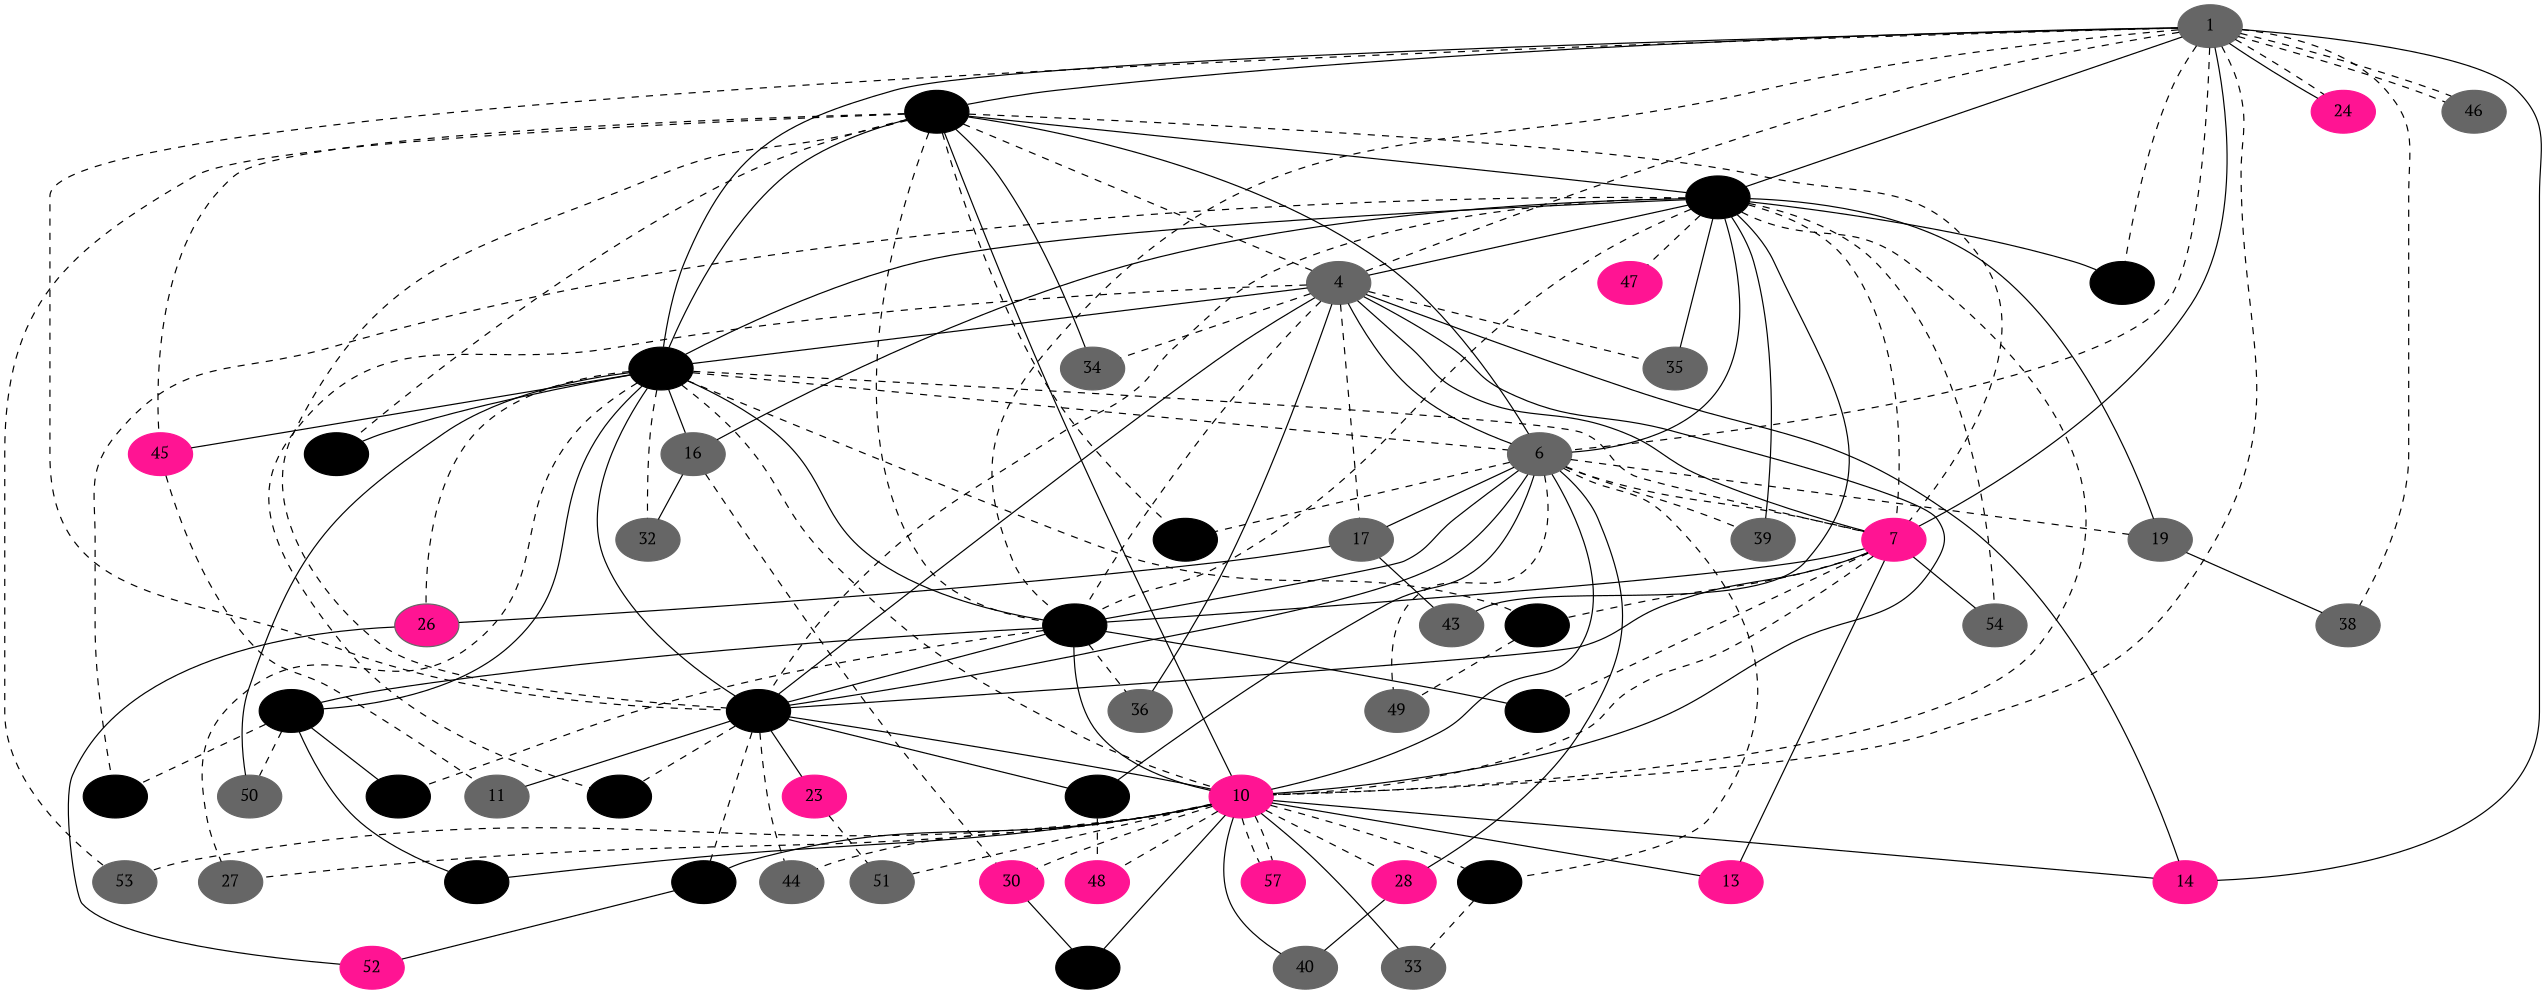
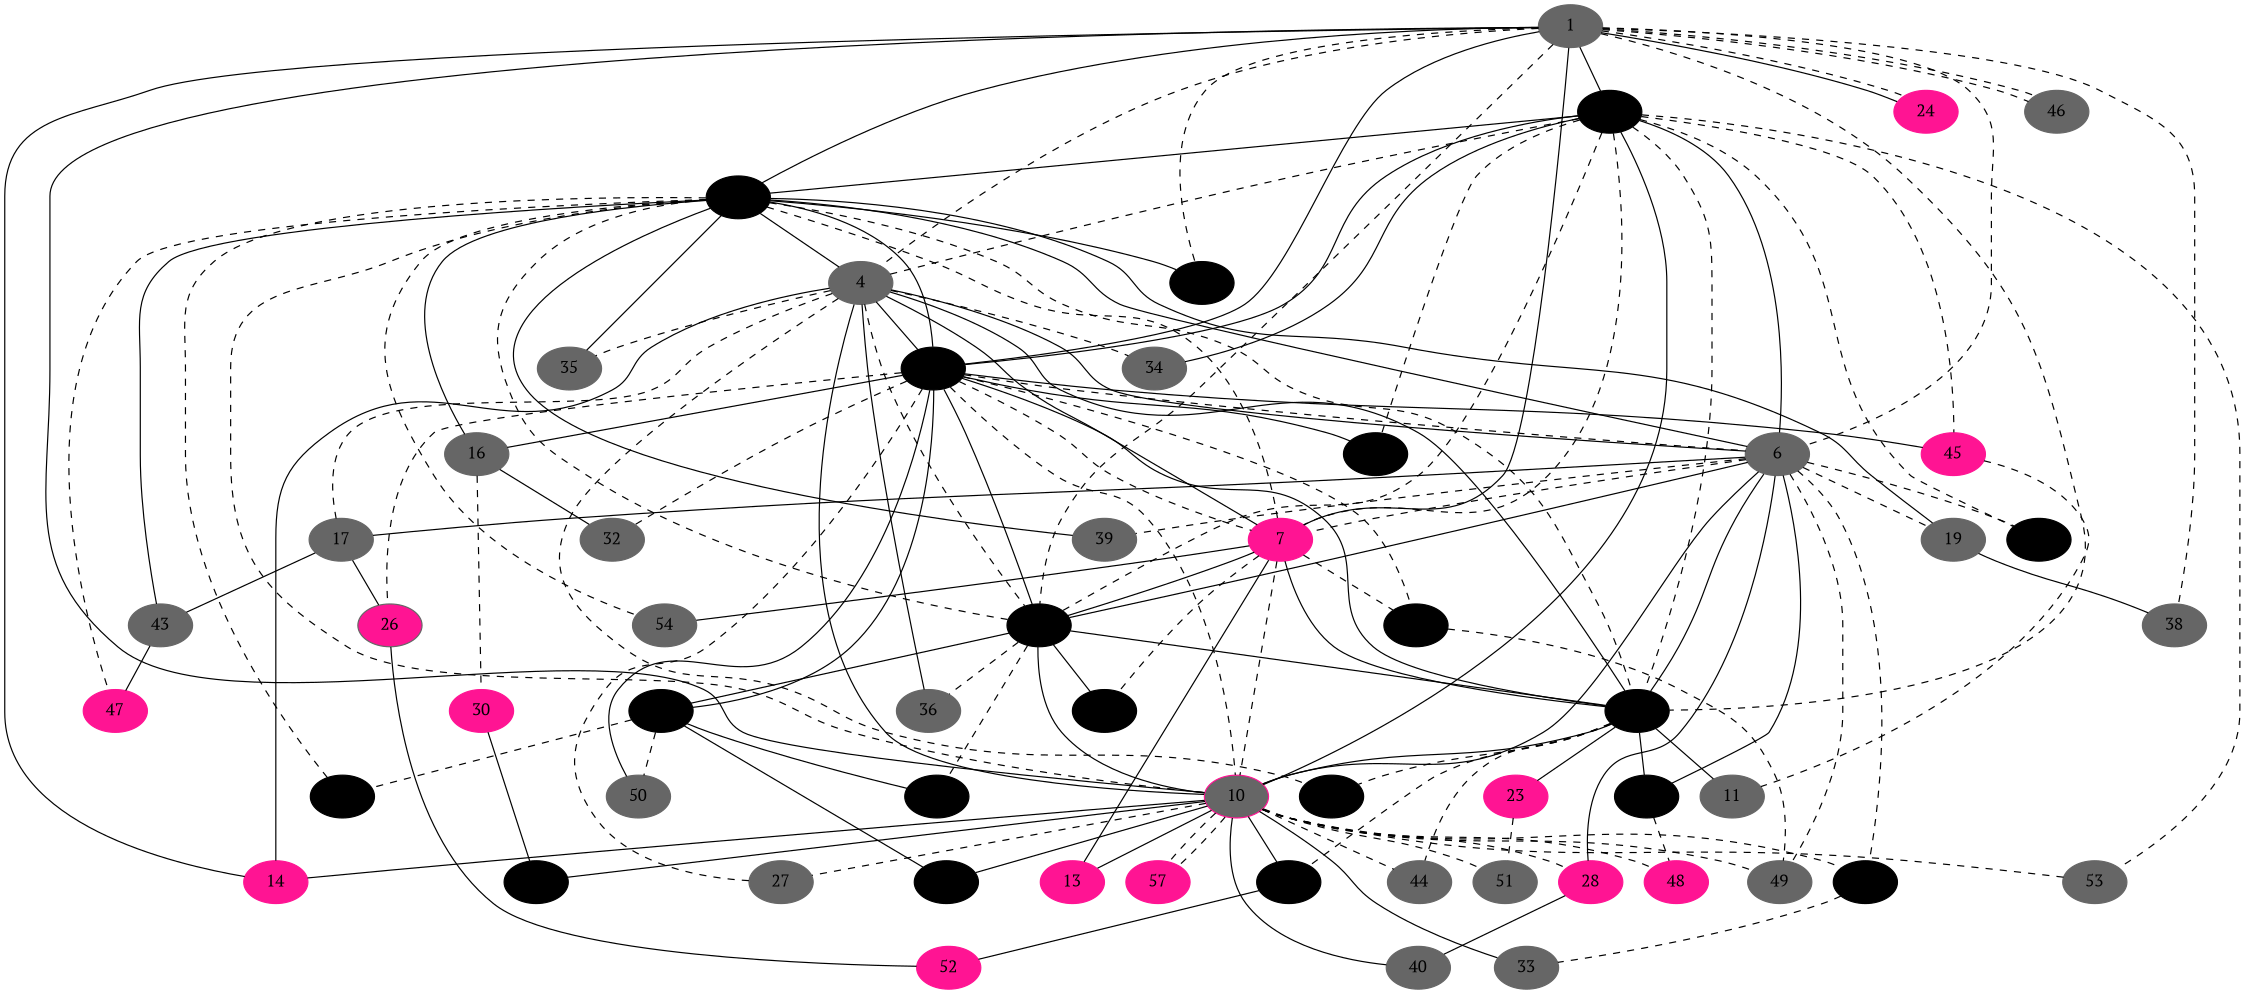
  graph {
    fontname="PT Serif"
    node [color=gray40 fontname="PT Serif" style=filled]
    edge [fontname="PT Serif" style=solid]
    2 [color=black]
    1
    3 [color=black]
    4
    5 [color=black]
    6
    7 [color=deeppink]
    8 [color=black]
    9 [color=black]
-   10 [color=deeppink]
+   10 [color=deeppink fillcolor=gray40]
    14 [color=deeppink]
    24 [color=deeppink]
    38
    46
    55 [color=black]
    12 [color=black]
    20 [color=black]
    34
    45 [color=deeppink]
    53
    16
    19
    25 [color=black]
    35
    39
    43
    47 [color=deeppink]
    54
    17
    21 [color=black]
    36
    15 [color=black]
    22 [color=black]
    26 [fillcolor=deeppink]
    27
    32
    50
    18 [color=black]
    28 [color=deeppink]
    29 [color=black]
    49
    13 [color=deeppink]
    56 [color=black]
    41 [color=black]
    23 [color=deeppink]
    11
    42 [color=black]
    44
    51
    30 [color=deeppink]
    31 [color=black]
    33
    37 [color=black]
    40
    48 [color=deeppink]
    57 [color=deeppink]
    52 [color=deeppink]
    2 -- 3
    2 -- 4 [style=dashed]
    2 -- 5
    2 -- 6
    2 -- 7 [style=dashed]
    2 -- 8 [style=dashed]
    2 -- 9 [style=dashed]
    2 -- 10
    2 -- 12 [style=dashed]
    2 -- 20 [style=dashed]
    2 -- 34
    2 -- 45 [style=dashed]
    2 -- 53 [style=dashed]
    1 -- 2
    1 -- 3
    1 -- 4 [style=dashed]
    1 -- 5
    1 -- 6 [style=dashed]
    1 -- 7
    1 -- 8 [style=dashed]
    1 -- 9 [style=dashed]
-   1 -- 10 [style=dashed]
+   1 -- 10
    1 -- 14
    1 -- 24
    1 -- 24 [style=dashed]
    1 -- 38 [style=dashed]
    1 -- 46 [style=dashed]
    1 -- 46 [style=dashed]
    1 -- 55 [style=dashed]
    3 -- 4
    3 -- 5
    3 -- 6
    3 -- 7 [style=dashed]
    3 -- 8 [style=dashed]
    3 -- 9 [style=dashed]
    3 -- 10 [style=dashed]
    3 -- 55
    3 -- 16
    3 -- 19
    3 -- 25 [style=dashed]
    3 -- 35
    3 -- 39
    3 -- 43
    3 -- 47 [style=dashed]
    3 -- 54 [style=dashed]
    4 -- 5
    4 -- 6
    4 -- 7
    4 -- 8 [style=dashed]
    4 -- 9
    4 -- 10
    4 -- 14
    4 -- 34 [style=dashed]
    4 -- 35 [style=dashed]
    4 -- 17 [style=dashed]
    4 -- 21 [style=dashed]
    4 -- 36
    5 -- 6 [style=dashed]
    5 -- 7 [style=dashed]
    5 -- 8
    5 -- 9
    5 -- 10 [style=dashed]
    5 -- 12
    5 -- 45
    5 -- 16
    5 -- 15
    5 -- 22 [style=dashed]
    5 -- 26 [style=dashed]
    5 -- 27 [style=dashed]
    5 -- 32 [style=dashed]
    5 -- 50
    6 -- 7 [style=dashed]
    6 -- 8
    6 -- 9
    6 -- 10
    6 -- 20 [style=dashed]
    6 -- 19 [style=dashed]
    6 -- 39 [style=dashed]
    6 -- 17
    6 -- 18
    6 -- 28
    6 -- 29 [style=dashed]
    6 -- 49 [style=dashed]
    7 -- 8
    7 -- 9
    7 -- 10 [style=dashed]
    7 -- 54
    7 -- 22 [style=dashed]
    7 -- 13
    7 -- 56 [style=dashed]
    8 -- 9
    8 -- 10
    8 -- 36 [style=dashed]
    8 -- 15
    8 -- 56
    8 -- 41 [style=dashed]
    9 -- 10
    9 -- 21 [style=dashed]
    9 -- 18
    9 -- 23
    9 -- 11
    9 -- 42 [style=dashed]
    9 -- 44 [style=dashed]
    10 -- 14
    10 -- 53 [style=dashed]
    10 -- 27 [style=dashed]
    10 -- 28 [style=dashed]
    10 -- 29 [style=dashed]
    10 -- 13
    10 -- 42
    10 -- 44 [style=dashed]
    10 -- 51 [style=dashed]
-   10 -- 30 [style=dashed]
+   10 -- 49 [style=dashed]
    10 -- 31
    10 -- 33
    10 -- 37
    10 -- 40
    10 -- 48 [style=dashed]
    10 -- 57 [style=dashed]
    10 -- 57 [style=dashed]
    45 -- 11 [style=dashed]
    16 -- 32
    16 -- 30 [style=dashed]
    19 -- 38
+   43 -- 47
    17 -- 43
    17 -- 26
    15 -- 25 [style=dashed]
    15 -- 50 [style=dashed]
    15 -- 41
    15 -- 31
    22 -- 49 [style=dashed]
    26 -- 52
    18 -- 48 [style=dashed]
    28 -- 40
    29 -- 33 [style=dashed]
    23 -- 51 [style=dashed]
    42 -- 52
    30 -- 37
  }
